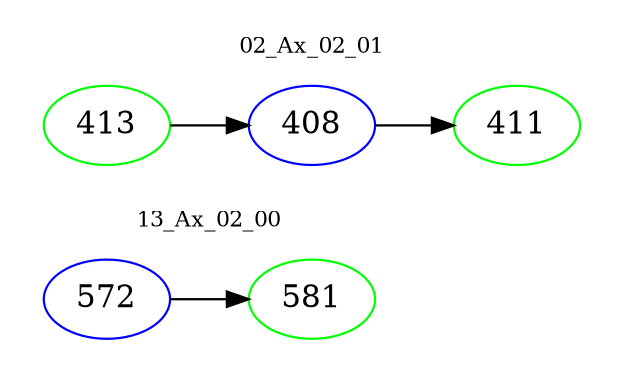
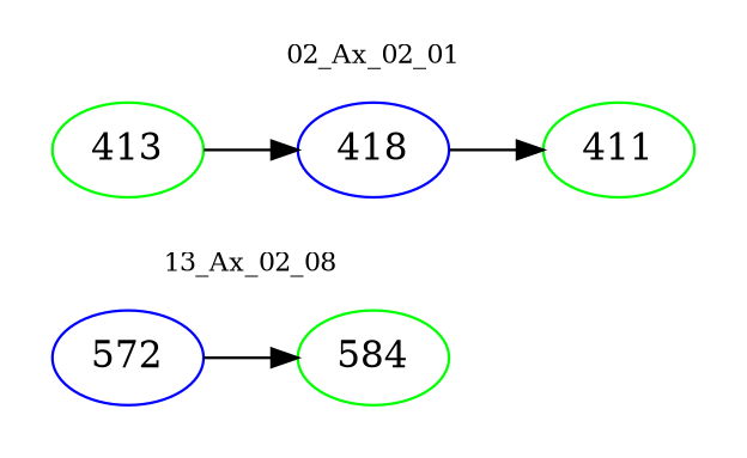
  digraph {
    rankdir=LR
    node [color=green]
    edge [color=black]
    n1 [color=blue label=572]
-   n2 [label=581]
-   n3 [color=blue label=408]
+   n2 [label=584]
+   n3 [color=blue label=418]
    n4 [label=411]
    n5 [label=413]
    subgraph cluster_1 {
      color=white
      fontsize=10
-     label="13_Ax_02_00"
+     label="13_Ax_02_08"
      n1
      n2
    }
    subgraph cluster_2 {
      color=white
      fontsize=10
      label="02_Ax_02_01"
      n3
      n4
      n5
    }
    n1 -> n2
    n3 -> n4
    n5 -> n3
  }
